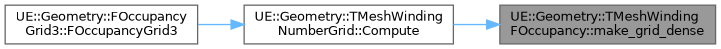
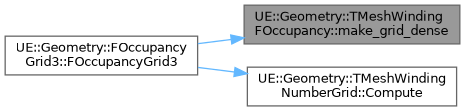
  digraph {
    rankdir=RL
    node [color=grey40 fillcolor=white fontname=Helvetica fontsize=10 shape=box style=filled]
    edge [color=steelblue1 dir=back fontname=Helvetica fontsize=10 labelfontname=Helvetica labelfontsize=10 style=solid]
    n1 [color=gray40 fillcolor=grey60 fontcolor=black height=0.2 label="UE::Geometry::TMeshWinding\lFOccupancy::make_grid_dense" width=0.4]
    n2 [height=0.2 label="UE::Geometry::TMeshWinding\lNumberGrid::Compute" width=0.4]
    n3 [height=0.2 label="UE::Geometry::FOccupancy\lGrid3::FOccupancyGrid3" width=0.4]
-   n1 -> n2
+   n1 -> n3
    n2 -> n3
  }
